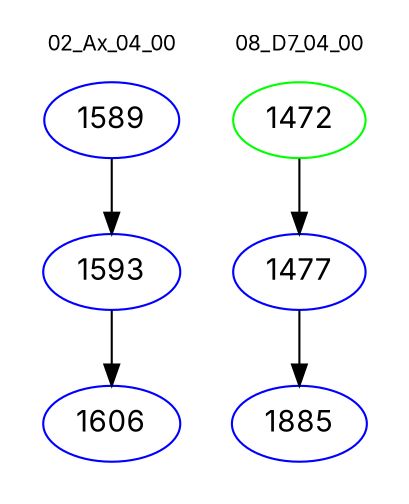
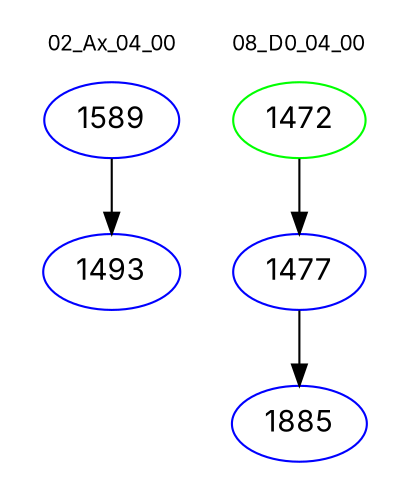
  digraph {
    fontname=Inter
    node [color=blue fontname=Inter]
    edge [color=black fontname=Inter]
    n1 [label=1589]
-   n2 [label=1593]
-   n3 [label=1606]
+   n2 [label=1493]
    n4 [color=green label=1472]
    n5 [label=1477]
    n6 [label=1885]
    subgraph cluster_1 {
      color=white
      fontsize=10
      label="02_Ax_04_00"
      n1
      n2
-     n3
    }
    subgraph cluster_2 {
      color=white
      fontsize=10
-     label="08_D7_04_00"
+     label="08_D0_04_00"
      n4
      n5
      n6
    }
    n1 -> n2
-   n2 -> n3
    n4 -> n5
    n5 -> n6
  }
